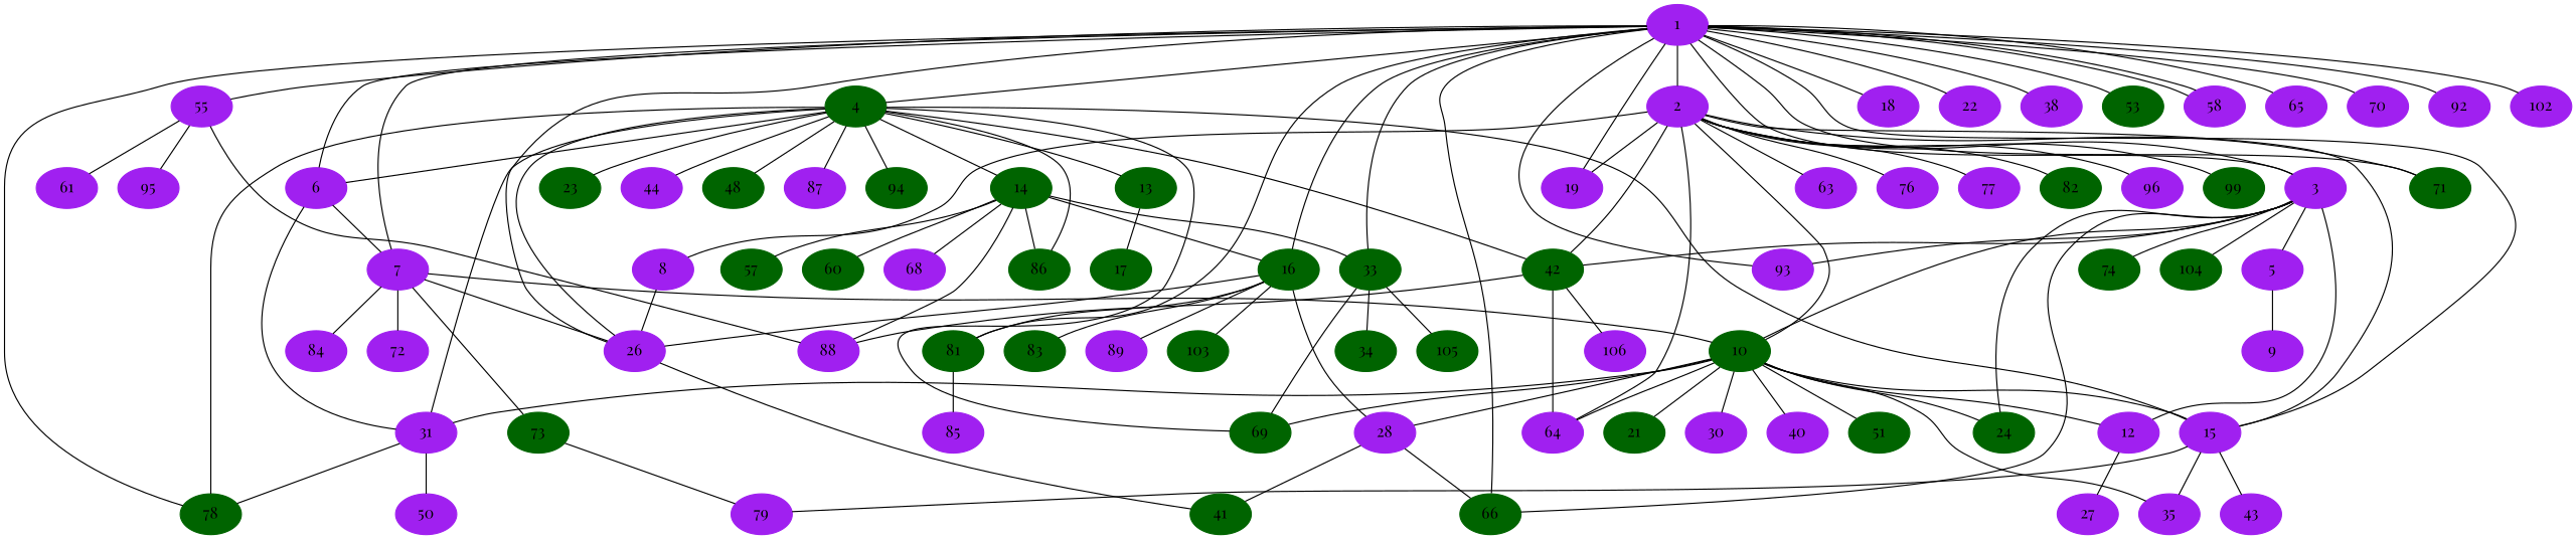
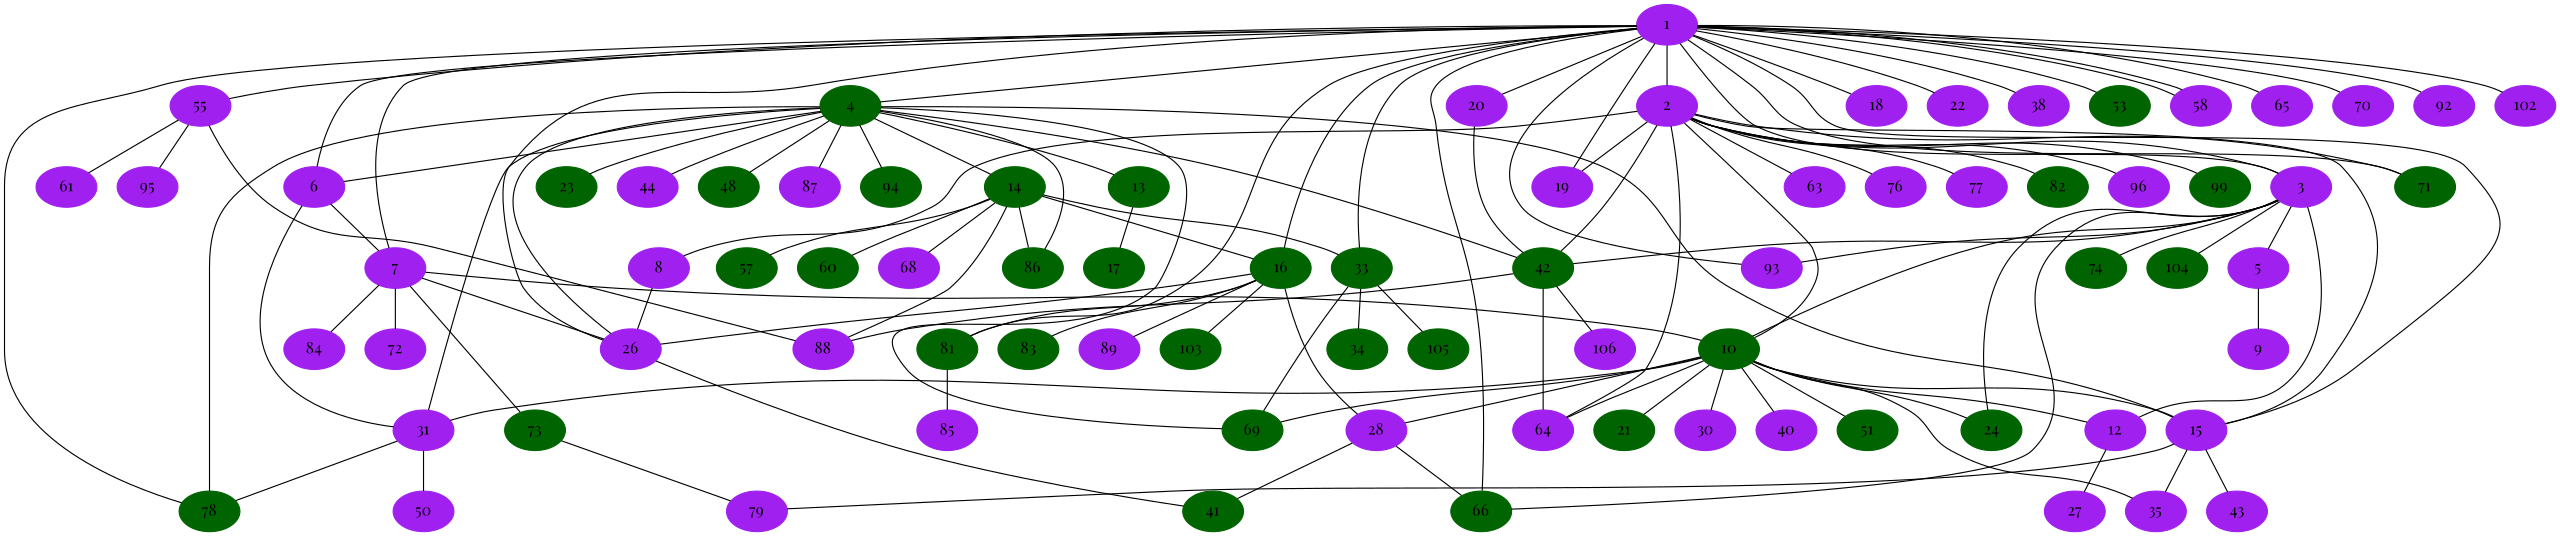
  graph {
    fontname="Playfair Display"
    node [color=purple fontname="Playfair Display" style=filled]
    edge [fontname="Playfair Display"]
    1 [super="+91"]
    2 [super="+59"]
    3 [super="+52"]
    4 [color=darkgreen super="+36"]
    6 [super="+54"]
    7 [super="+62"]
    15 [super="+75"]
    16 [color=darkgreen super="+32"]
    18
    19
+   20 [super="+29"]
    22
    26 [super="+49"]
    33 [color=darkgreen super="+37"]
    38
    53 [color=darkgreen]
    55
    58
    65 [super="+101"]
    66 [color=darkgreen super="+90"]
    70
    71 [color=darkgreen super="+100"]
    78 [color=darkgreen super="+80"]
    81 [color=darkgreen]
    92
    93
    102
    8
    10 [color=darkgreen super="+11"]
    42 [color=darkgreen]
    63
    64
    76
    77
    82 [color=darkgreen]
    96
    99 [color=darkgreen]
    5
    12 [super="+39"]
    24 [color=darkgreen super="+47"]
    74 [color=darkgreen]
    104 [color=darkgreen]
    13 [color=darkgreen super="+95"]
    14 [color=darkgreen super="+25"]
    23 [color=darkgreen]
    31 [super="+67"]
    44
    48 [color=darkgreen]
    69 [color=darkgreen]
    86 [color=darkgreen]
    87
    94 [color=darkgreen]
    72
    73 [color=darkgreen]
    84
    35
    43
    79
    28 [super="+46"]
    83 [color=darkgreen]
    89
    103 [color=darkgreen]
    41 [color=darkgreen super="+56"]
    34 [color=darkgreen super="+98"]
    105 [color=darkgreen]
    88
    61
    n68 [label=95]
    85
    21 [color=darkgreen]
    30
    40
    51 [color=darkgreen]
    106
    9
    27
    17 [color=darkgreen]
    57 [color=darkgreen]
    60 [color=darkgreen]
    68
    50
    1 -- 2 [weight=2]
    1 -- 3 [weight=2]
    1 -- 4
    1 -- 6 [weight=2]
    1 -- 7
    1 -- 15
    1 -- 16
    1 -- 18
    1 -- 19
+   1 -- 20
    1 -- 22
    1 -- 26
    1 -- 33
    1 -- 38
    1 -- 53
    1 -- 55
    1 -- 58
    1 -- 58
    1 -- 65
    1 -- 66
    1 -- 70
    1 -- 71
    1 -- 78
    1 -- 81
    1 -- 92
    1 -- 93
    1 -- 102
    2 -- 3
    2 -- 15
    2 -- 19
    2 -- 71
    2 -- 8
    2 -- 10
    2 -- 42
    2 -- 63
    2 -- 64
    2 -- 76
    2 -- 77
    2 -- 82
    2 -- 96
    2 -- 99
    3 -- 66
    3 -- 93
    3 -- 10
    3 -- 42
    3 -- 5
    3 -- 12 [weight=2]
    3 -- 24
    3 -- 74
    3 -- 104
    4 -- 6
    4 -- 15
    4 -- 26
    4 -- 78
    4 -- 42
    4 -- 13
    4 -- 14
    4 -- 23
    4 -- 31
    4 -- 44
    4 -- 48
    4 -- 69
    4 -- 86
    4 -- 87
    4 -- 94
    6 -- 7
    6 -- 31
    7 -- 26
    7 -- 10 [weight=2]
    7 -- 72
    7 -- 73
    7 -- 84
    15 -- 35
    15 -- 43
    15 -- 79
    16 -- 26
    16 -- 81
    16 -- 28
    16 -- 83
    16 -- 89
    16 -- 103
+   20 -- 42
    26 -- 41
    33 -- 69
    33 -- 34
    33 -- 105
    55 -- 88
    55 -- 61
    55 -- n68
    81 -- 85
    8 -- 26
    10 -- 15
    10 -- 64
    10 -- 12
    10 -- 24
    10 -- 31
    10 -- 69
    10 -- 35
    10 -- 28
    10 -- 21
    10 -- 30
    10 -- 40
    10 -- 51
    42 -- 64
    42 -- 88
    42 -- 106
    5 -- 9
    12 -- 27
    13 -- 17
    14 -- 16
    14 -- 33
    14 -- 86
    14 -- 88
    14 -- 57
    14 -- 60
    14 -- 68
    31 -- 78
    31 -- 50
    73 -- 79
    28 -- 66
    28 -- 41
  }
